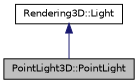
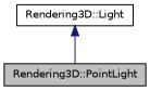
  digraph {
    node [color=black fontname=Helvetica fontsize=10 shape=record style=filled]
-   n1 [fillcolor=grey75 fontcolor=black height=0.2 label="PointLight3D::PointLight" width=0.4]
+   n1 [fillcolor=grey75 fontcolor=black height=0.2 label="Rendering3D::PointLight" width=0.4]
    n2 [fillcolor=white height=0.2 label="Rendering3D::Light" width=0.4]
    n2 -> n1 [color=midnightblue dir=back fontname=Helvetica fontsize=10 labelfontname=Helvetica labelfontsize=10 style=solid]
  }
